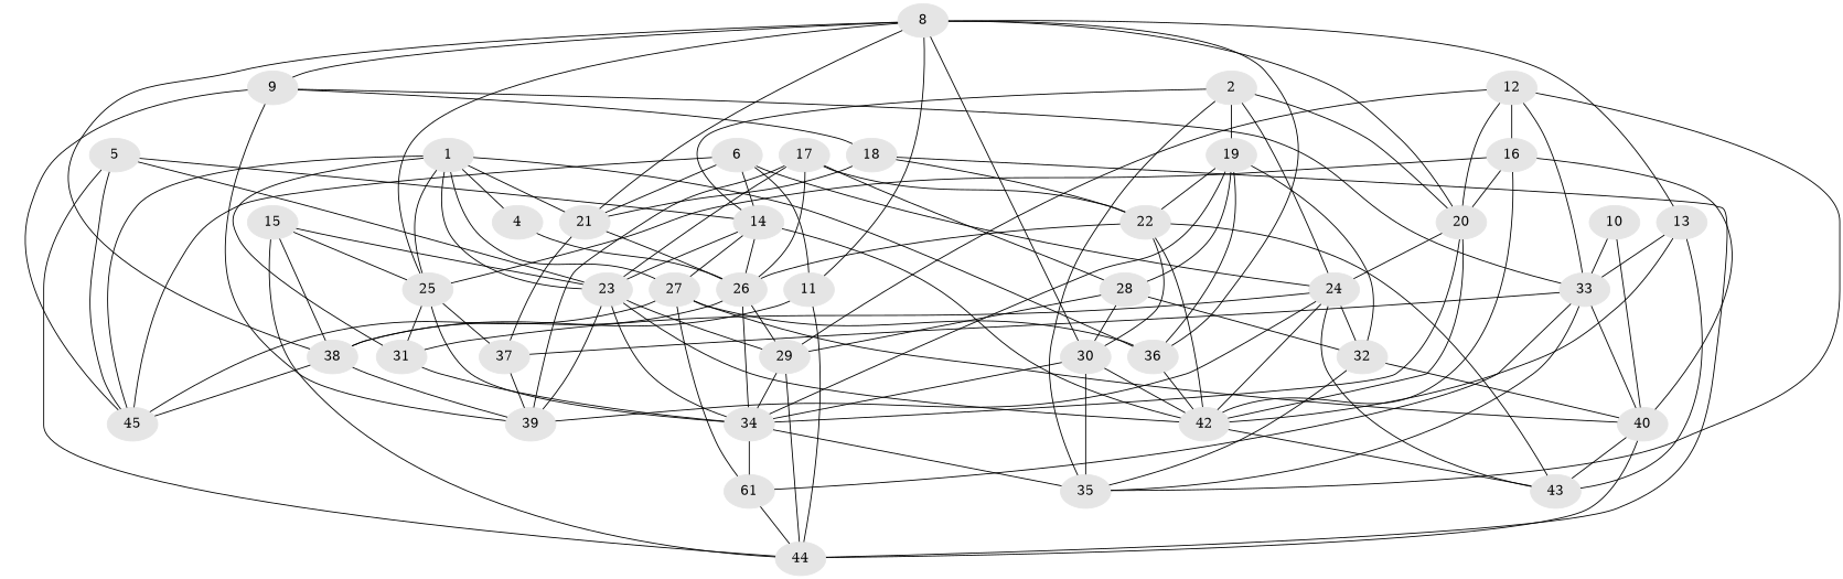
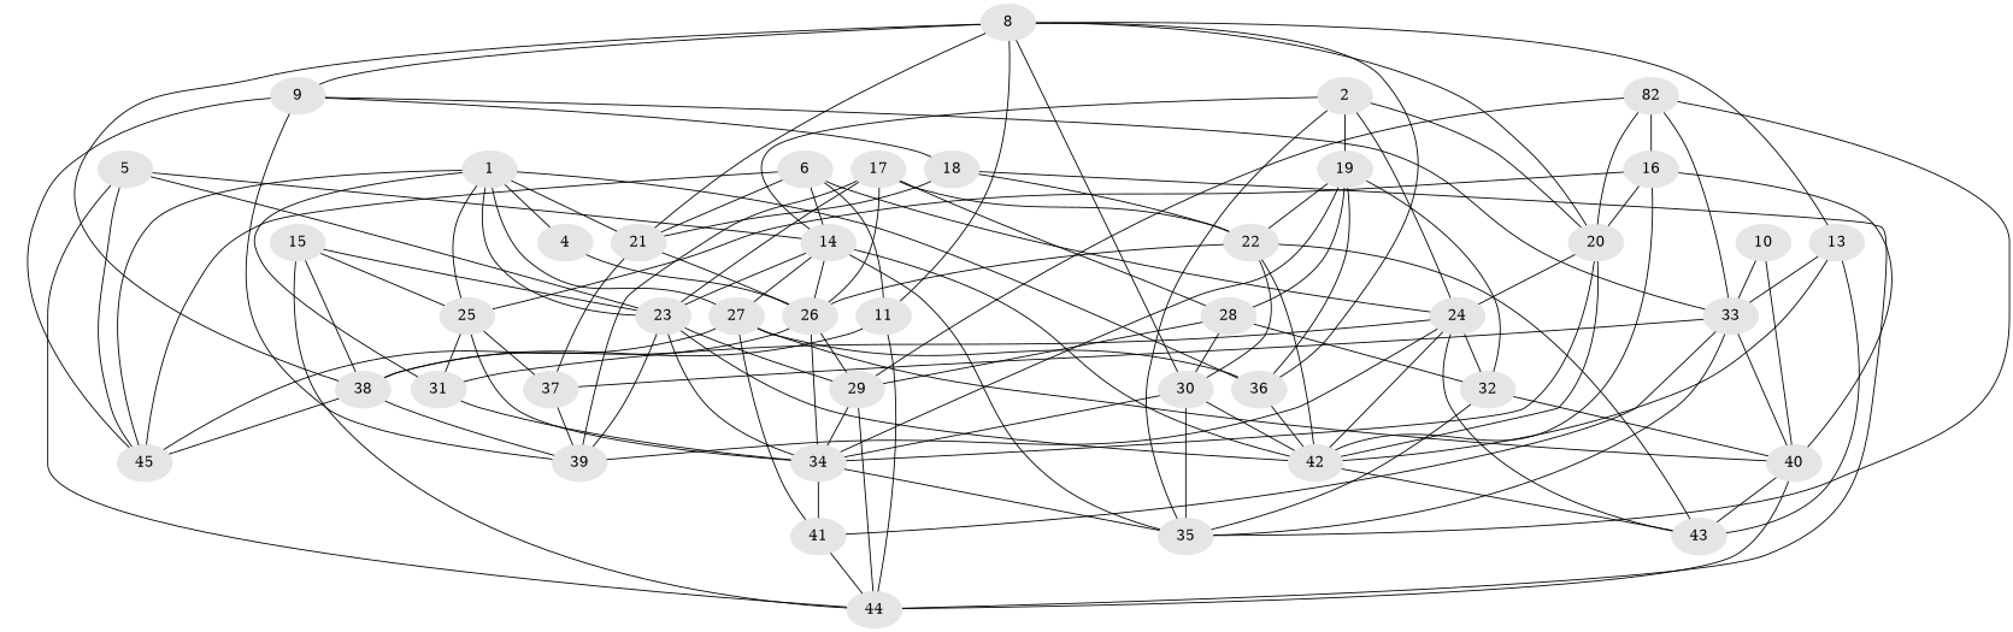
  graph {
    node [color=gray90 style=filled]
    edge [weight=1.0]
    1
    4
    21
    23
    25
    27
    31
    36
    45
    26
    37
    39
    29
    42
    34
-   41 [label=61]
+   41
    40
    2
    14
    19
    20
    24
    35
    22
    28
    32
    43
    38
    5
    44
    6
    11
    33
    8
    9
    13
    30
    18
    10
-   12
+   12 [label=82]
    16
    15
    17
    1 -- 4
    1 -- 21
    1 -- 23
    1 -- 25
    1 -- 27
    1 -- 31
    1 -- 36
    1 -- 45
    4 -- 26
    21 -- 26
    21 -- 37
    23 -- 39
    23 -- 29
    23 -- 42
    23 -- 34
    25 -- 31
    25 -- 37
    25 -- 34 [weight=2.0]
    27 -- 36
    27 -- 45
    27 -- 41
    27 -- 40
    31 -- 34
    36 -- 42
    26 -- 29
    26 -- 34
    26 -- 38
    37 -- 39
    29 -- 34
    29 -- 44
    42 -- 43
    34 -- 41
    34 -- 35
    41 -- 44
    40 -- 43
    40 -- 44
    2 -- 14
    2 -- 19
    2 -- 20
    2 -- 24
    2 -- 35
    14 -- 23
    14 -- 27
    14 -- 26
    14 -- 42
+   14 -- 35
    19 -- 36
    19 -- 34
    19 -- 22
    19 -- 28
    19 -- 32
    20 -- 42
    20 -- 34
    20 -- 24
    24 -- 31
    24 -- 39
    24 -- 42
    24 -- 32
    24 -- 43
    22 -- 26
    22 -- 42
    22 -- 43
    22 -- 30
    28 -- 29
    28 -- 32
    28 -- 30
    32 -- 40
    32 -- 35
    38 -- 45
    38 -- 39
    5 -- 23
    5 -- 45
    5 -- 14
    5 -- 44
    6 -- 21
    6 -- 45
    6 -- 14
    6 -- 24
    6 -- 11
    11 -- 38
    11 -- 44
    33 -- 37
    33 -- 41
    33 -- 40
    33 -- 35
    8 -- 21
-   8 -- 25
    8 -- 36
    8 -- 20
    8 -- 38
    8 -- 11
    8 -- 9
    8 -- 13
    8 -- 30
    9 -- 45
    9 -- 39
    9 -- 33
    9 -- 18
    13 -- 42
    13 -- 43
    13 -- 33
    30 -- 42 [weight=2.0]
    30 -- 34
    30 -- 35
    18 -- 21
    18 -- 22
    18 -- 44
    10 -- 40
    10 -- 33
    12 -- 29
    12 -- 20
    12 -- 35
    12 -- 33
    12 -- 16
    16 -- 25
    16 -- 42
    16 -- 40
    16 -- 20
    15 -- 23
    15 -- 25
    15 -- 38
    15 -- 44
    17 -- 23
    17 -- 26
    17 -- 39
    17 -- 22
    17 -- 28
  }
